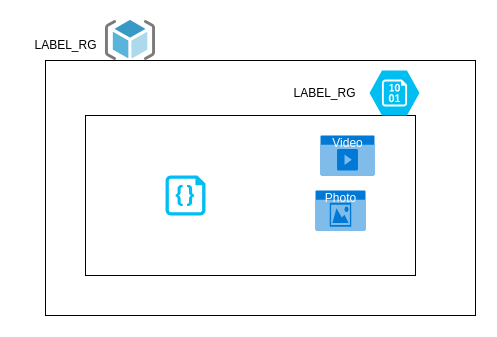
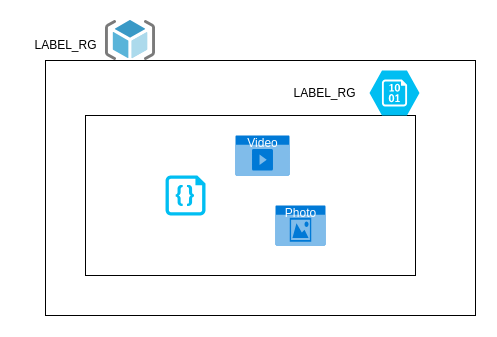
  <mxCell id="0" />
  <mxCell id="1" parent="0" />
  <mxCell id="2" value="" style="whiteSpace=wrap;html=1;fillColor=none;" parent="1" vertex="1"><mxGeometry x="45" y="60" width="430" height="255" as="geometry" /></mxCell>
  <mxCell id="3" value="LABEL_RG" style="text;html=1;align=center;verticalAlign=middle;resizable=0;points=[];autosize=1;strokeColor=none;fillColor=none;" parent="1" vertex="1"><mxGeometry x="20" y="30" width="90" height="30" as="geometry" /></mxCell>
  <mxCell id="4" value="" style="sketch=0;aspect=fixed;html=1;points=[];align=center;image;fontSize=12;image=img/lib/mscae/ResourceGroup.svg;fillColor=none;" parent="1" vertex="1"><mxGeometry x="105" y="20" width="50" height="40" as="geometry" /></mxCell>
  <mxCell id="5" value="" style="whiteSpace=wrap;html=1;fillColor=none;" parent="1" vertex="1"><mxGeometry x="85" y="115" width="330" height="160" as="geometry" /></mxCell>
  <mxCell id="6" value="" style="verticalLabelPosition=bottom;html=1;verticalAlign=top;align=center;strokeColor=none;fillColor=#00BEF2;shape=mxgraph.azure.storage_blob;" vertex="1" parent="1"><mxGeometry x="369" y="70" width="50" height="45" as="geometry" /></mxCell>
  <mxCell id="7" value="LABEL_RG" style="text;html=1;align=center;verticalAlign=middle;resizable=0;points=[];autosize=1;strokeColor=none;fillColor=none;" vertex="1" parent="1"><mxGeometry x="279" y="77.5" width="90" height="30" as="geometry" /></mxCell>
  <mxCell id="8" value="" style="verticalLabelPosition=bottom;html=1;verticalAlign=top;align=center;strokeColor=none;fillColor=#00BEF2;shape=mxgraph.azure.code_file;pointerEvents=1;" vertex="1" parent="1"><mxGeometry x="165" y="175" width="40" height="40" as="geometry" /></mxCell>
- <mxCell id="9" value="Video" style="html=1;strokeColor=none;fillColor=#0079D6;labelPosition=center;verticalLabelPosition=middle;verticalAlign=top;align=center;fontSize=12;outlineConnect=0;spacingTop=-6;fontColor=#FFFFFF;sketch=0;shape=mxgraph.sitemap.video;" vertex="1" parent="1"><mxGeometry x="320" y="135" width="54" height="40" as="geometry" /></mxCell>
- <mxCell id="10" value="Photo" style="html=1;strokeColor=none;fillColor=#0079D6;labelPosition=center;verticalLabelPosition=middle;verticalAlign=top;align=center;fontSize=12;outlineConnect=0;spacingTop=-6;fontColor=#FFFFFF;sketch=0;shape=mxgraph.sitemap.photo;" vertex="1" parent="1"><mxGeometry x="315" y="190" width="50" height="40" as="geometry" /></mxCell>
+ <mxCell id="9" value="Video" style="html=1;strokeColor=none;fillColor=#0079D6;labelPosition=center;verticalLabelPosition=middle;verticalAlign=top;align=center;fontSize=12;outlineConnect=0;spacingTop=-6;fontColor=#FFFFFF;sketch=0;shape=mxgraph.sitemap.video;" vertex="1" parent="1"><mxGeometry x="235" y="135" width="54" height="40" as="geometry" /></mxCell>
+ <mxCell id="10" value="Photo" style="html=1;strokeColor=none;fillColor=#0079D6;labelPosition=center;verticalLabelPosition=middle;verticalAlign=top;align=center;fontSize=12;outlineConnect=0;spacingTop=-6;fontColor=#FFFFFF;sketch=0;shape=mxgraph.sitemap.photo;" vertex="1" parent="1"><mxGeometry x="275" y="205" width="50" height="40" as="geometry" /></mxCell>
